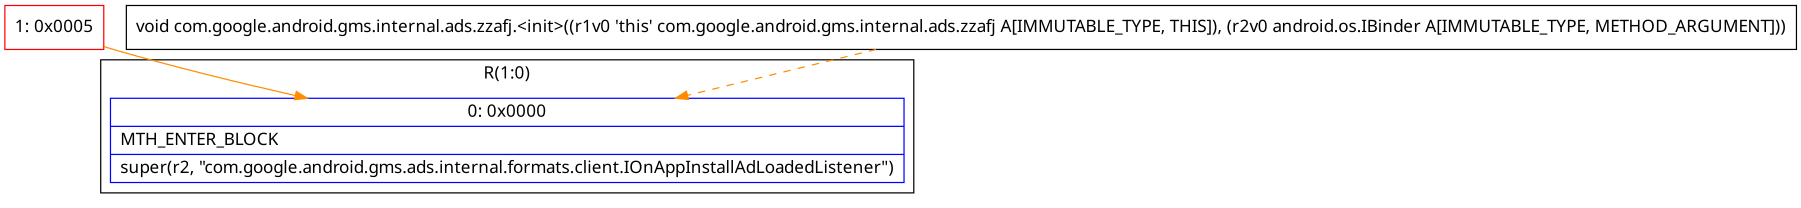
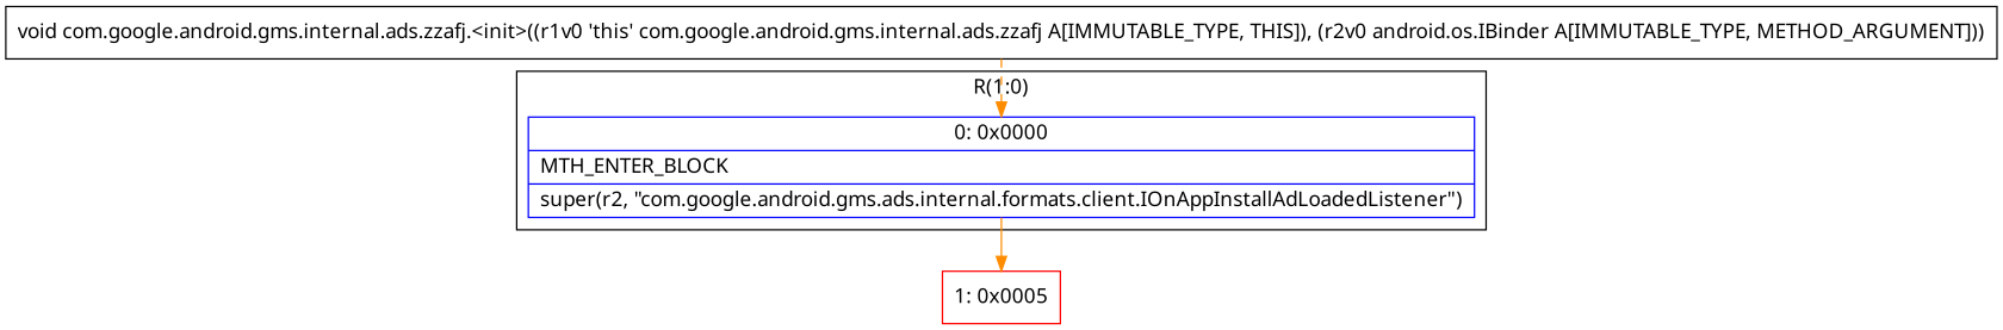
  digraph {
    fontname="Noto Sans"
    node [shape=record fontname="Noto Sans"]
    edge [color=darkorange fontname="Noto Sans"]
    n1 [color=blue label="{0\:\ 0x0000|MTH_ENTER_BLOCK\l|super(r2, \"com.google.android.gms.ads.internal.formats.client.IOnAppInstallAdLoadedListener\")\l}"]
    n2 [color=red label="{1\:\ 0x0005}"]
    n3 [label="{void com.google.android.gms.internal.ads.zzafj.\<init\>((r1v0 'this' com.google.android.gms.internal.ads.zzafj A[IMMUTABLE_TYPE, THIS]), (r2v0 android.os.IBinder A[IMMUTABLE_TYPE, METHOD_ARGUMENT])) }"]
    subgraph cluster_1 {
      label="R(1:0)"
      n1
    }
-   n2 -> n1 [style=solid]
+   n1 -> n2 [style=solid]
    n3 -> n1 [style=dashed]
  }
